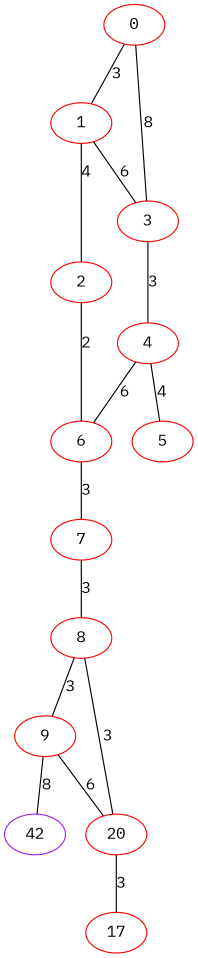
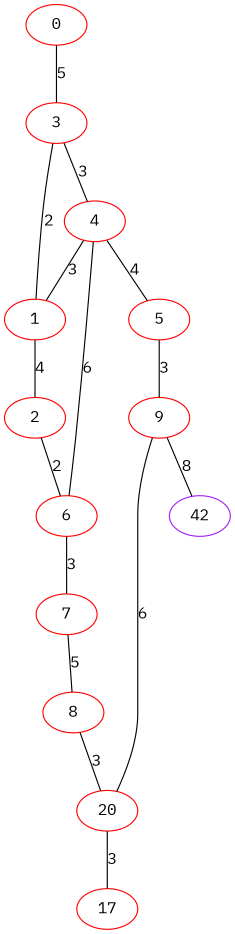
  graph {
    fontname="IBM Plex Mono"
    node [color=red fontname="IBM Plex Mono" weight=1]
    edge [fontname="IBM Plex Mono"]
    0
    1
    3
    2
    4
    6
    5
    7
    8
    9
    n11 [label=20]
    n12 [color=purple label=42 weight=4]
    n13 [label=17]
-   0 -- 1 [label=3]
-   0 -- 3 [label=8]
-   1 -- 3 [label=6]
+   4 -- 1 [label=3]
+   0 -- 3 [label=5]
+   1 -- 3 [label=2]
    1 -- 2 [label=4]
    3 -- 4 [label=3]
    2 -- 6 [label=2]
    4 -- 6 [label=6]
    4 -- 5 [label=4]
    6 -- 7 [label=3]
-   7 -- 8 [label=3]
-   8 -- 9 [label=3]
+   7 -- 8 [label=5]
+   5 -- 9 [label=3]
    8 -- n11 [label=3]
    9 -- n11 [label=6]
    9 -- n12 [label=8]
    n11 -- n13 [label=3]
  }
